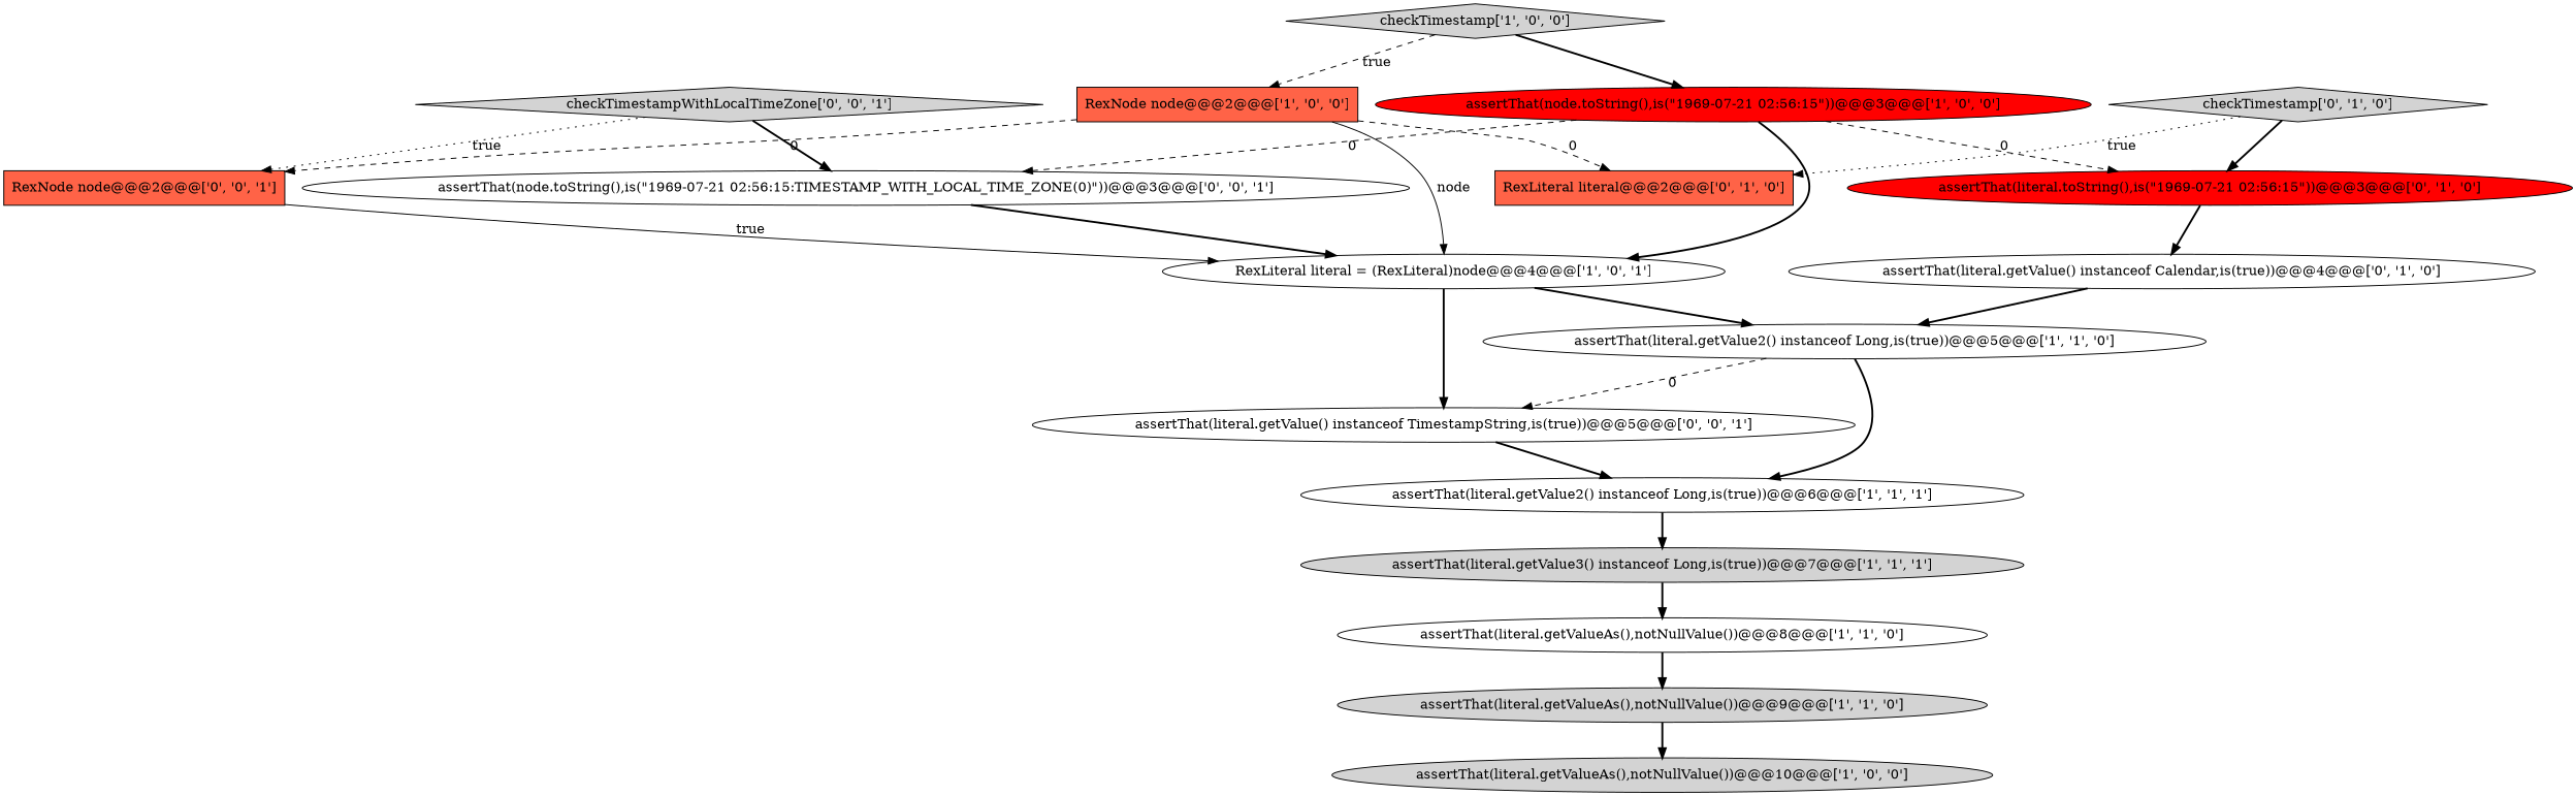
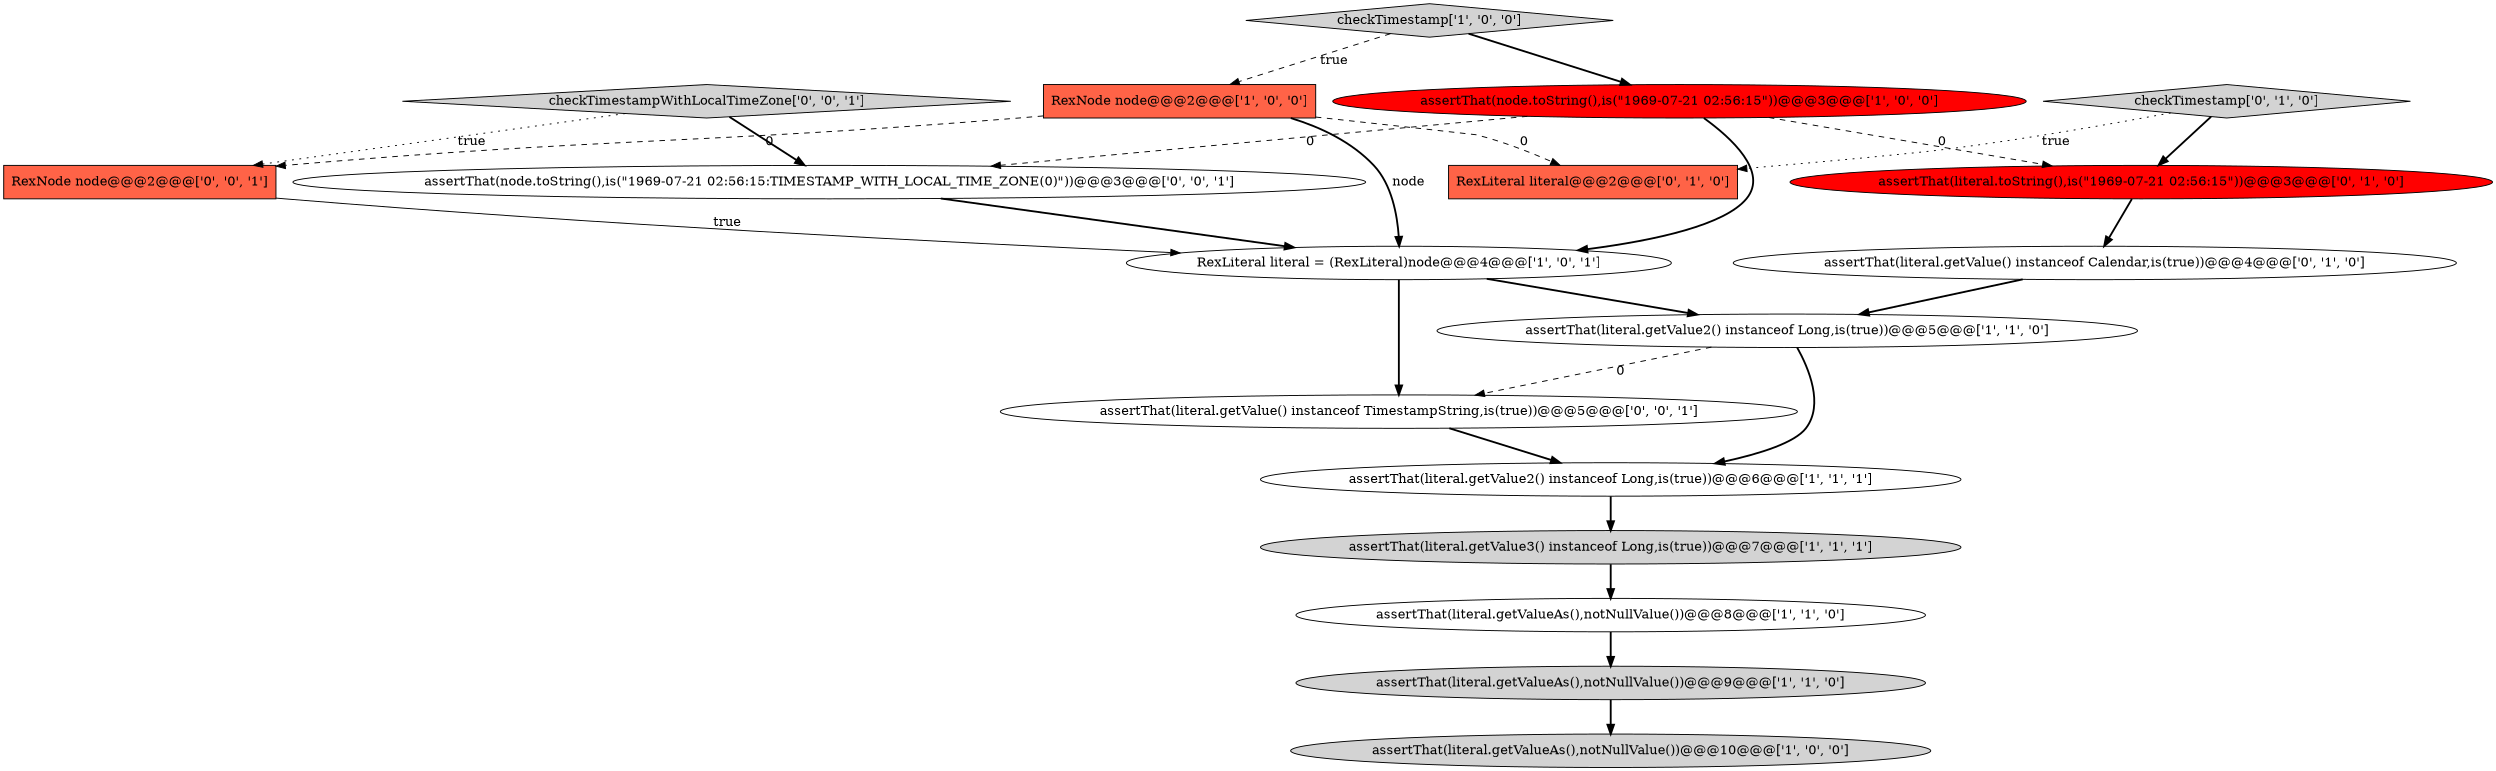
  digraph {
    node [fillcolor=white shape=ellipse style=filled]
    edge [style=bold]
    n1 [fillcolor=lightgray label="assertThat(literal.getValueAs(),notNullValue())@@@10@@@['1', '0', '0']"]
    n2 [label="RexLiteral literal = (RexLiteral)node@@@4@@@['1', '0', '1']"]
    n3 [label="assertThat(literal.getValue() instanceof TimestampString,is(true))@@@5@@@['0', '0', '1']"]
    n4 [label="assertThat(literal.getValue2() instanceof Long,is(true))@@@5@@@['1', '1', '0']"]
    n5 [label="assertThat(literal.getValue2() instanceof Long,is(true))@@@6@@@['1', '1', '1']"]
    n6 [fillcolor=lightgray label="assertThat(literal.getValue3() instanceof Long,is(true))@@@7@@@['1', '1', '1']"]
    n7 [fillcolor=red label="assertThat(literal.toString(),is(\"1969-07-21 02:56:15\"))@@@3@@@['0', '1', '0']"]
    n8 [label="assertThat(literal.getValue() instanceof Calendar,is(true))@@@4@@@['0', '1', '0']"]
    n9 [fillcolor=tomato label="RexNode node@@@2@@@['0', '0', '1']" shape=box]
    n10 [fillcolor=lightgray label="checkTimestamp['1', '0', '0']" shape=diamond]
    n11 [fillcolor=red label="assertThat(node.toString(),is(\"1969-07-21 02:56:15\"))@@@3@@@['1', '0', '0']"]
    n12 [fillcolor=tomato label="RexNode node@@@2@@@['1', '0', '0']" shape=box]
    n13 [label="assertThat(node.toString(),is(\"1969-07-21 02:56:15:TIMESTAMP_WITH_LOCAL_TIME_ZONE(0)\"))@@@3@@@['0', '0', '1']"]
    n14 [fillcolor=tomato label="RexLiteral literal@@@2@@@['0', '1', '0']" shape=box]
    n15 [label="assertThat(literal.getValueAs(),notNullValue())@@@8@@@['1', '1', '0']"]
    n16 [fillcolor=lightgray label="assertThat(literal.getValueAs(),notNullValue())@@@9@@@['1', '1', '0']"]
    n17 [fillcolor=lightgray label="checkTimestampWithLocalTimeZone['0', '0', '1']" shape=diamond]
    n18 [fillcolor=lightgray label="checkTimestamp['0', '1', '0']" shape=diamond]
    n2 -> n3
    n2 -> n4
    n3 -> n5
    n4 -> n3 [label=0 style=dashed]
    n4 -> n5
    n5 -> n6
    n6 -> n15
    n7 -> n8
    n8 -> n4
    n9 -> n2 [label=true style=solid]
    n10 -> n11
    n10 -> n12 [label=true style=dashed]
    n11 -> n2
    n11 -> n7 [label=0 style=dashed]
    n11 -> n13 [label=0 style=dashed]
-   n12 -> n2 [label="node" style=solid]
+   n12 -> n2 [label="node"]
    n12 -> n9 [label=0 style=dashed]
    n12 -> n14 [label=0 style=dashed]
    n13 -> n2
    n15 -> n16
    n16 -> n1
    n17 -> n9 [label=true style=dotted]
    n17 -> n13
    n18 -> n7
    n18 -> n14 [label=true style=dotted]
  }
